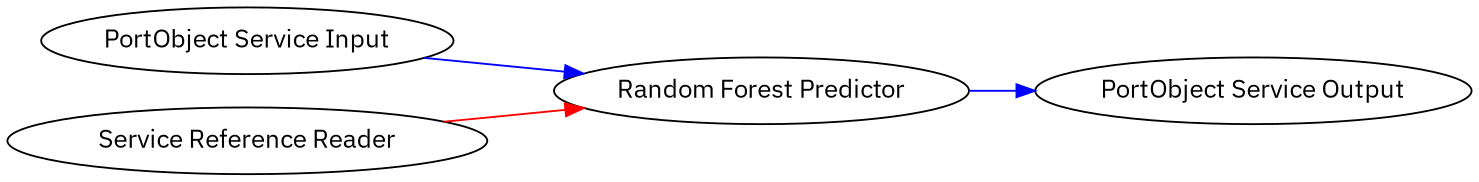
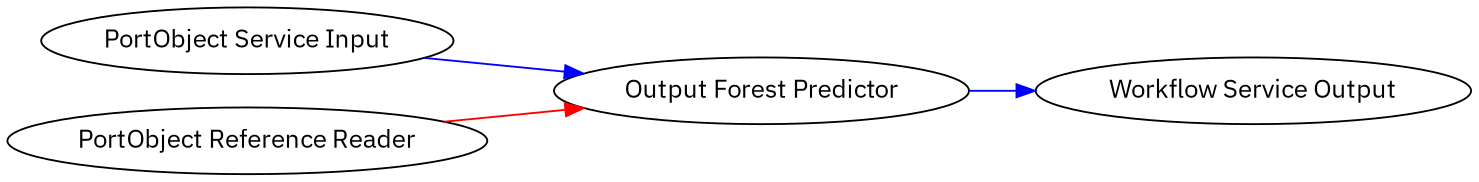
  digraph {
    fontname="IBM Plex Sans"
    rankdir=LR
    node [fontname="IBM Plex Sans"]
    edge [color=blue fontname="IBM Plex Sans"]
    n1 [label="PortObject Service Input"]
-   n2 [label="Random Forest Predictor"]
-   n3 [label="PortObject Service Output"]
-   n4 [label="Service Reference Reader"]
+   n2 [label="Output Forest Predictor"]
+   n3 [label="Workflow Service Output"]
+   n4 [label="PortObject Reference Reader"]
    n1 -> n2
    n2 -> n3
    n4 -> n2 [color=red]
  }
